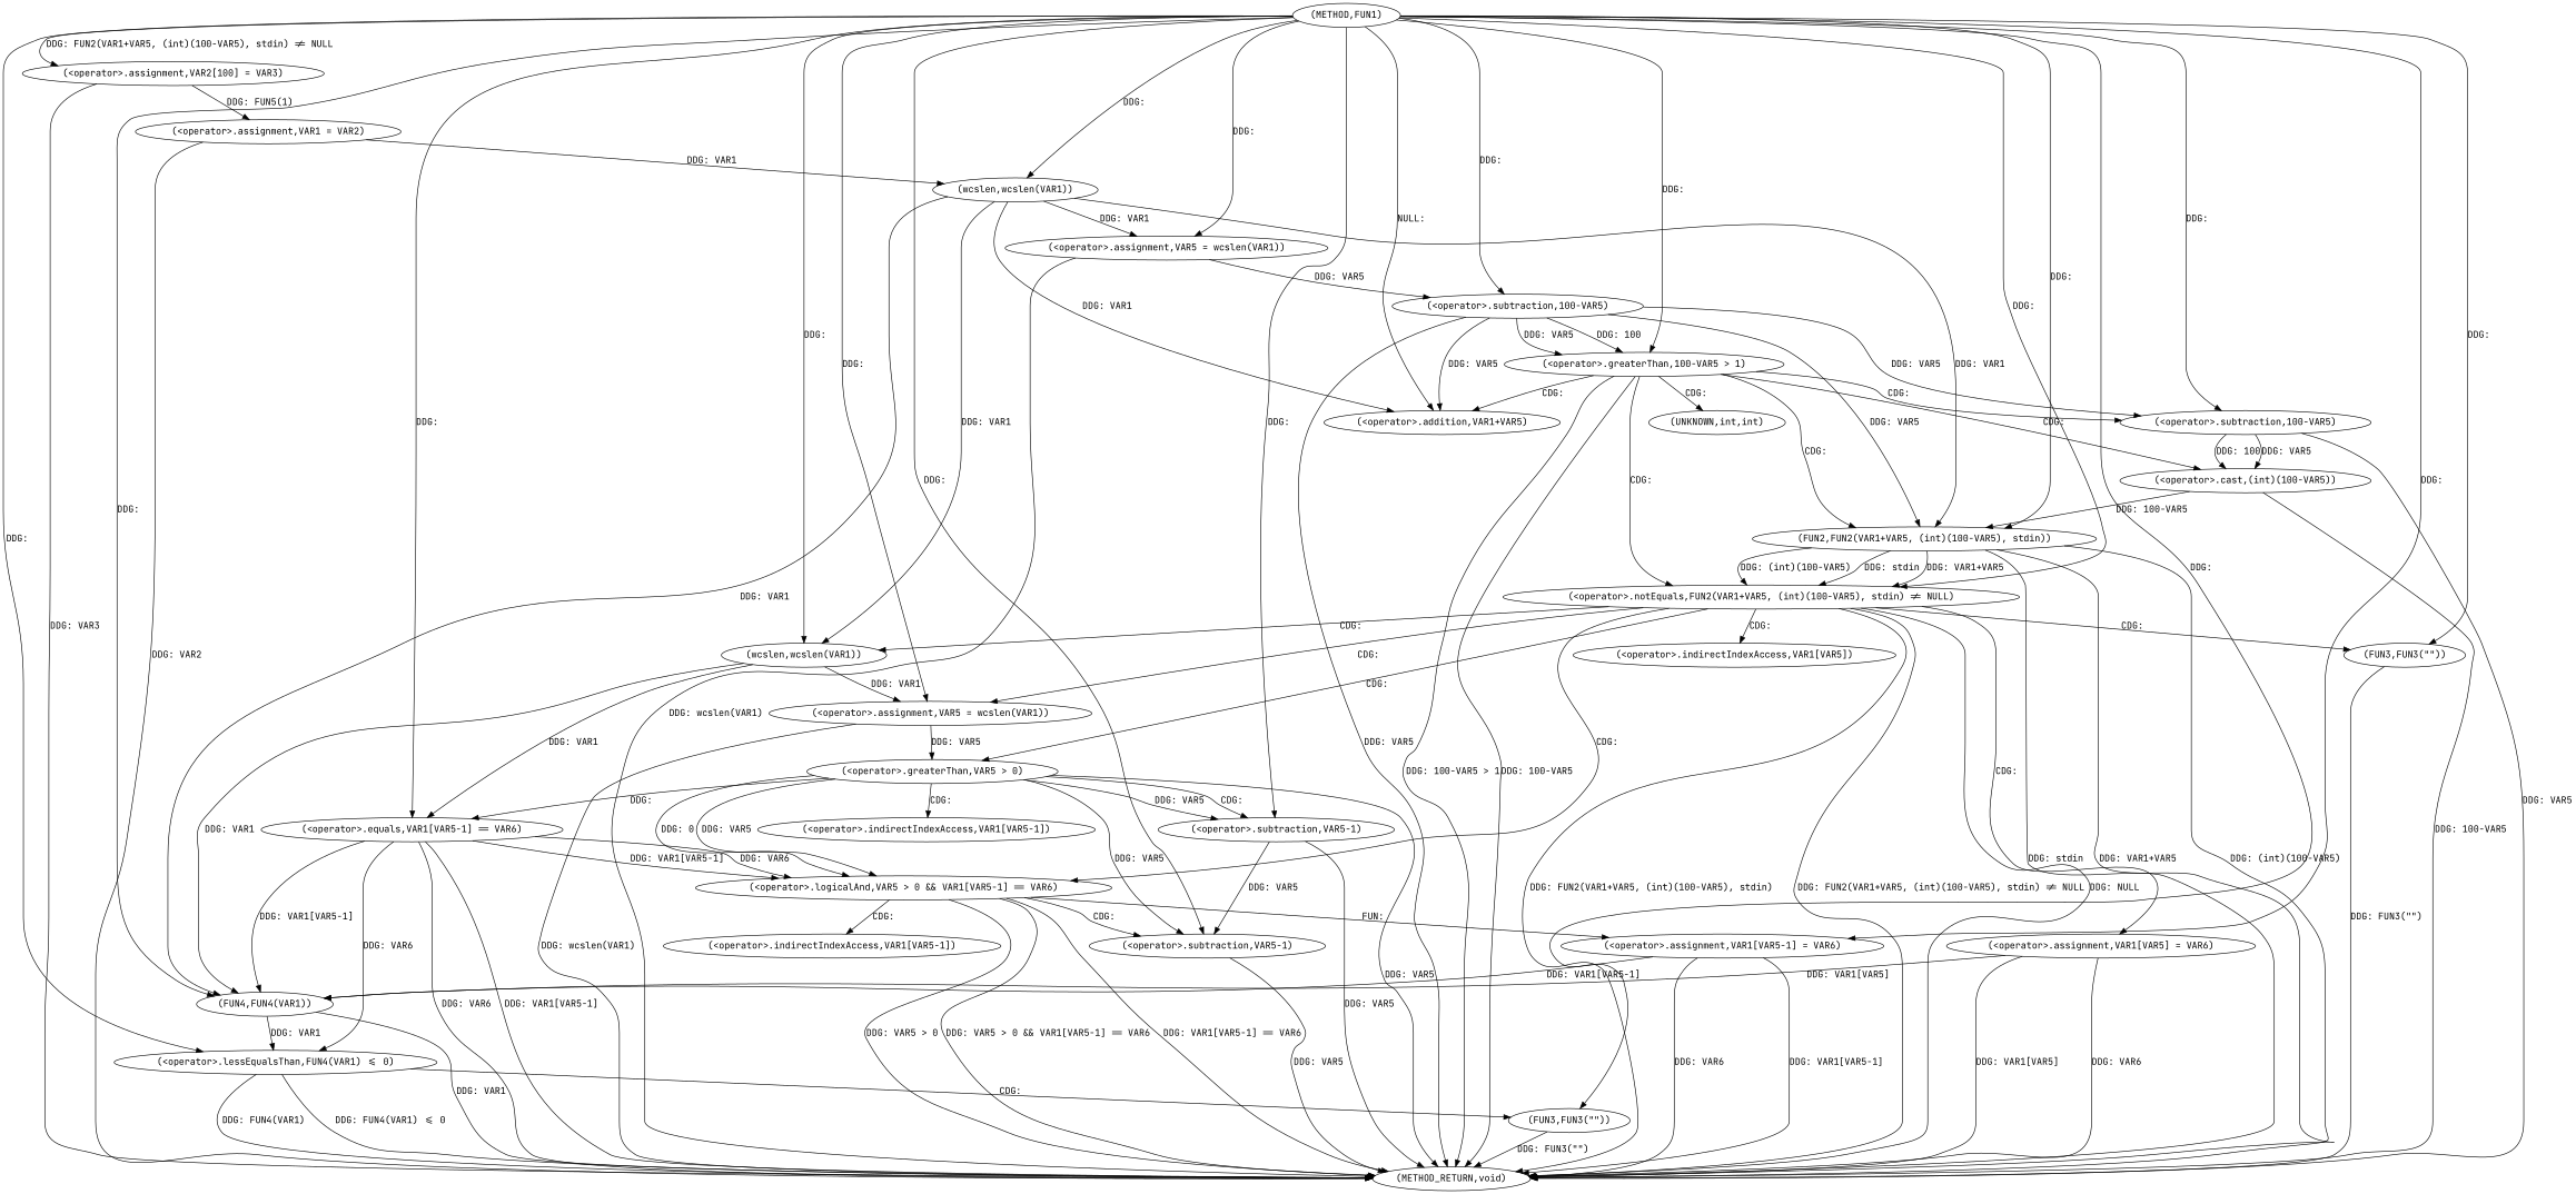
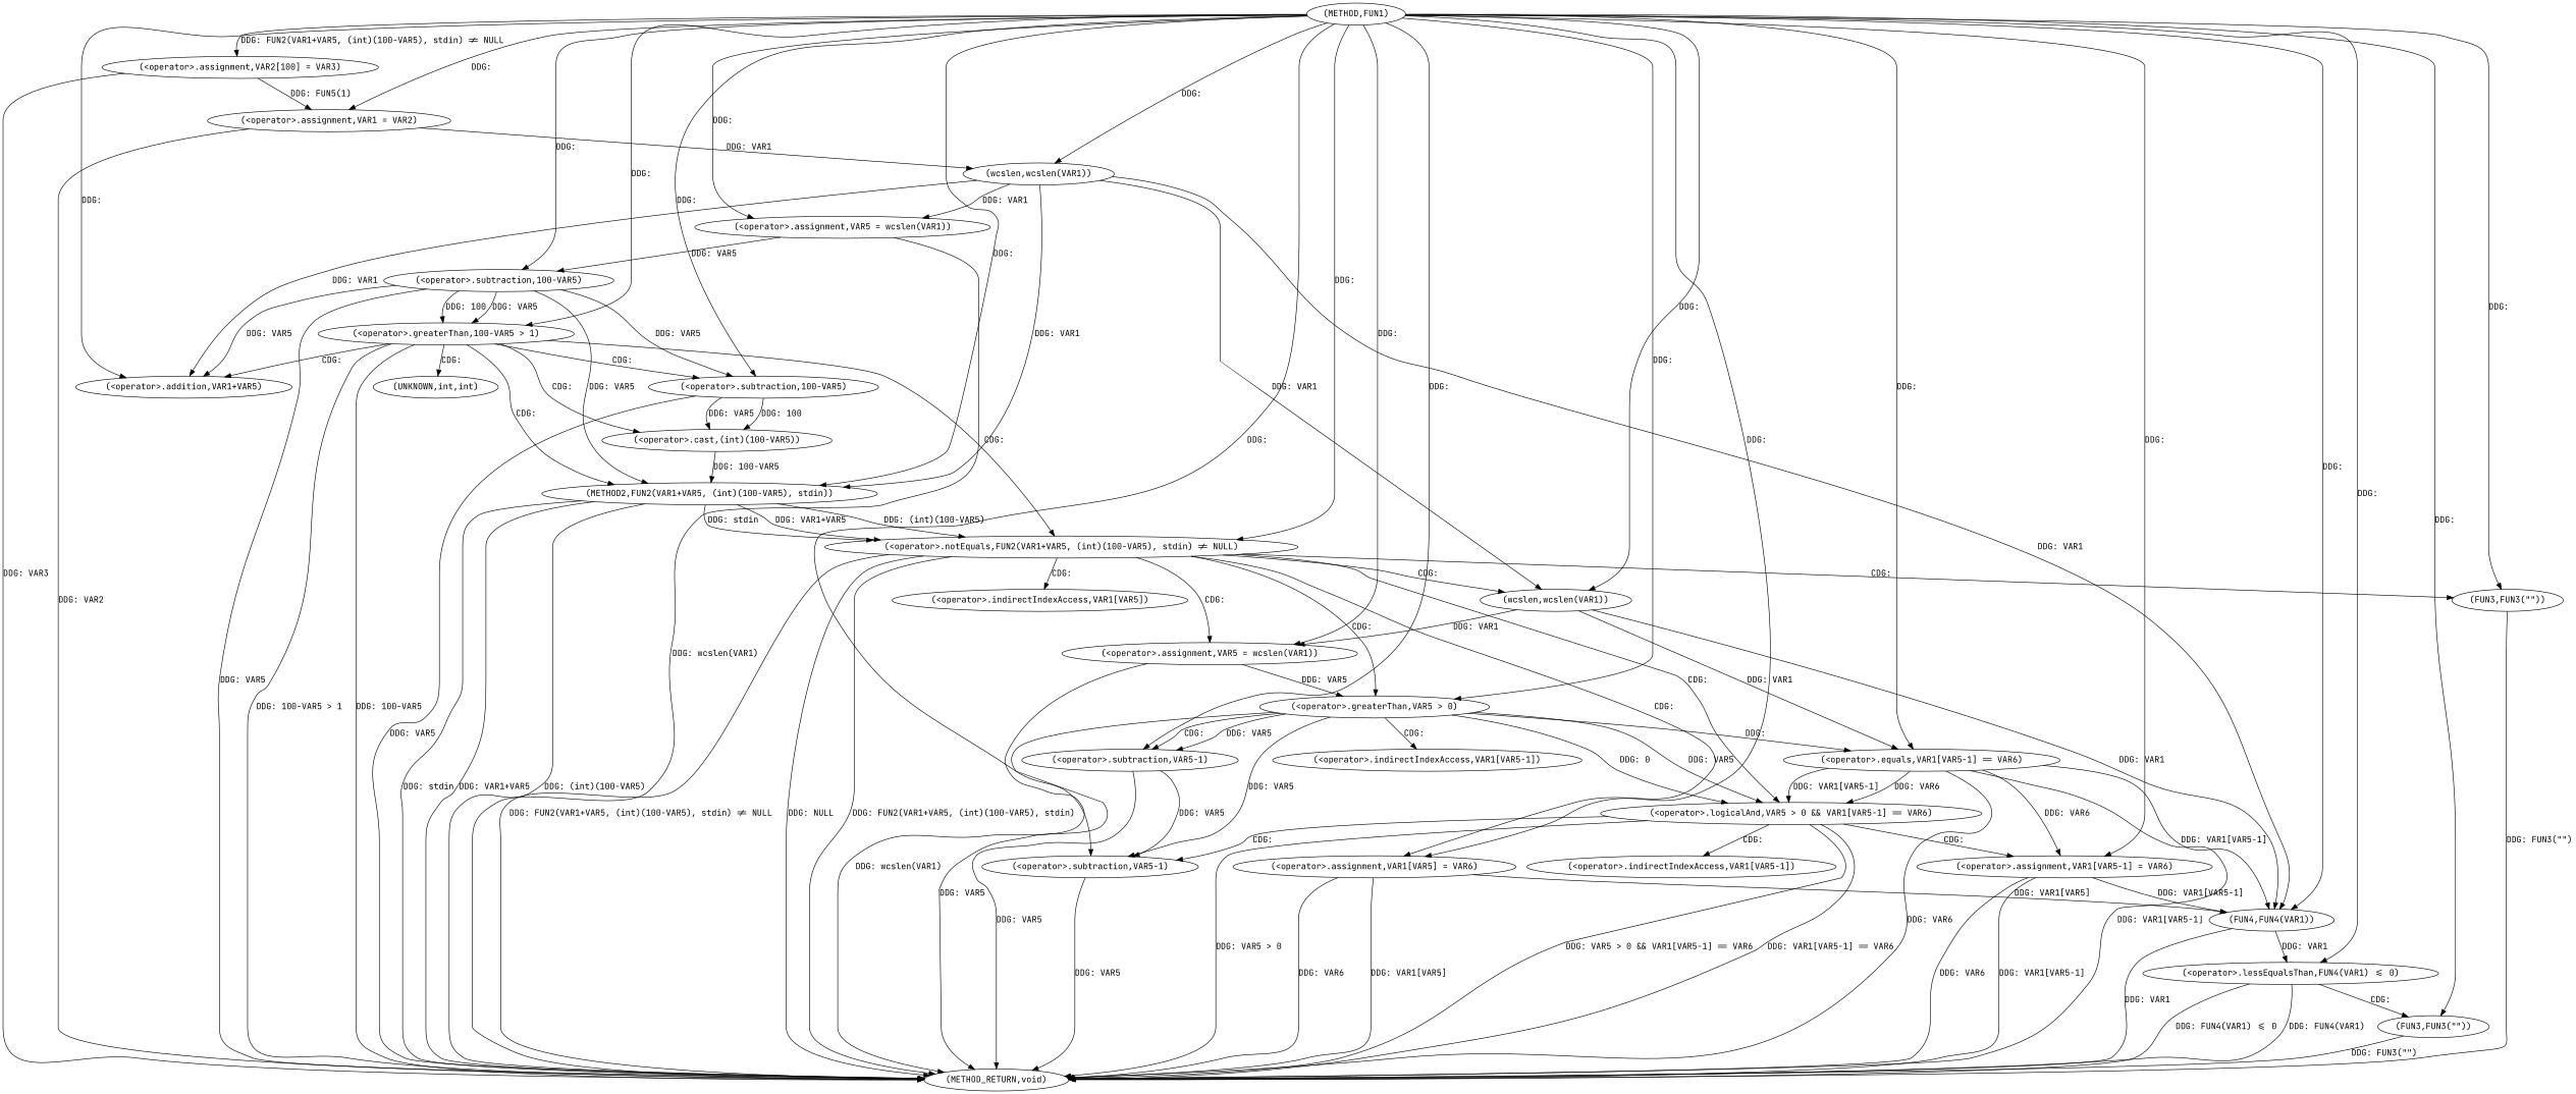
  digraph {
    fontname="JetBrains Mono"
    node [fontname="JetBrains Mono"]
    edge [fontname="JetBrains Mono"]
    n1 [label="(METHOD,FUN1)"]
    n2 [label="(<operator>.assignment,VAR2[100] = VAR3)"]
    n3 [label="(<operator>.assignment,VAR1 = VAR2)"]
    n4 [label="(<operator>.assignment,VAR5 = wcslen(VAR1))"]
    n5 [label="(wcslen,wcslen(VAR1))"]
    n6 [label="(<operator>.greaterThan,100-VAR5 > 1)"]
    n7 [label="(<operator>.subtraction,100-VAR5)"]
    n8 [label="(<operator>.notEquals,FUN2(VAR1+VAR5, (int)(100-VAR5), stdin) != NULL)"]
-   n9 [label="(FUN2,FUN2(VAR1+VAR5, (int)(100-VAR5), stdin))"]
+   n9 [label="(METHOD2,FUN2(VAR1+VAR5, (int)(100-VAR5), stdin))"]
    n10 [label="(<operator>.addition,VAR1+VAR5)"]
    n11 [label="(<operator>.subtraction,100-VAR5)"]
    n12 [label="(<operator>.assignment,VAR5 = wcslen(VAR1))"]
    n13 [label="(wcslen,wcslen(VAR1))"]
    n14 [label="(<operator>.greaterThan,VAR5 > 0)"]
    n15 [label="(<operator>.equals,VAR1[VAR5-1] == VAR6)"]
    n16 [label="(<operator>.subtraction,VAR5-1)"]
    n17 [label="(<operator>.assignment,VAR1[VAR5-1] = VAR6)"]
    n18 [label="(<operator>.subtraction,VAR5-1)"]
    n19 [label="(FUN3,FUN3(\"\"))"]
    n20 [label="(<operator>.assignment,VAR1[VAR5] = VAR6)"]
    n21 [label="(<operator>.lessEqualsThan,FUN4(VAR1) <= 0)"]
    n22 [label="(FUN4,FUN4(VAR1))"]
    n23 [label="(FUN3,FUN3(\"\"))"]
    n24 [label="(METHOD_RETURN,void)"]
    n25 [label="(<operator>.cast,(int)(100-VAR5))"]
    n26 [label="(UNKNOWN,int,int)"]
    n27 [label="(<operator>.logicalAnd,VAR5 > 0 && VAR1[VAR5-1] == VAR6)"]
    n28 [label="(<operator>.indirectIndexAccess,VAR1[VAR5])"]
    n29 [label="(<operator>.indirectIndexAccess,VAR1[VAR5-1])"]
    n30 [label="(<operator>.indirectIndexAccess,VAR1[VAR5-1])"]
    n1 -> n2 [label="DDG: FUN2(VAR1+VAR5, (int)(100-VAR5), stdin) != NULL"]
+   n1 -> n3 [label="DDG: "]
    n1 -> n4 [label="DDG: "]
    n1 -> n5 [label="DDG: "]
    n1 -> n6 [label="DDG: "]
    n1 -> n7 [label="DDG: "]
    n1 -> n8 [label="DDG: "]
    n1 -> n9 [label="DDG: "]
-   n1 -> n10 [label="NULL: "]
+   n1 -> n10 [label="DDG: "]
    n1 -> n11 [label="DDG: "]
    n1 -> n12 [label="DDG: "]
    n1 -> n13 [label="DDG: "]
+   n1 -> n14 [label="DDG: "]
    n1 -> n15 [label="DDG: "]
    n1 -> n16 [label="DDG: "]
    n1 -> n17 [label="DDG: "]
    n1 -> n18 [label="DDG: "]
    n1 -> n19 [label="DDG: "]
+   n1 -> n20 [label="DDG: "]
    n1 -> n21 [label="DDG: "]
    n1 -> n22 [label="DDG: "]
    n1 -> n23 [label="DDG: "]
    n2 -> n3 [label="DDG: FUN5(1)"]
    n2 -> n24 [label="DDG: VAR3"]
    n3 -> n5 [label="DDG: VAR1"]
    n3 -> n24 [label="DDG: VAR2"]
    n4 -> n7 [label="DDG: VAR5"]
    n4 -> n24 [label="DDG: wcslen(VAR1)"]
    n5 -> n4 [label="DDG: VAR1"]
    n5 -> n9 [label="DDG: VAR1"]
    n5 -> n10 [label="DDG: VAR1"]
    n5 -> n13 [label="DDG: VAR1"]
    n5 -> n22 [label="DDG: VAR1"]
    n6 -> n8 [label="CDG: "]
    n6 -> n9 [label="CDG: "]
    n6 -> n10 [label="CDG: "]
    n6 -> n11 [label="CDG: "]
    n6 -> n24 [label="DDG: 100-VAR5 > 1"]
    n6 -> n24 [label="DDG: 100-VAR5"]
    n6 -> n25 [label="CDG: "]
    n6 -> n26 [label="CDG: "]
    n7 -> n6 [label="DDG: 100"]
    n7 -> n6 [label="DDG: VAR5"]
    n7 -> n9 [label="DDG: VAR5"]
    n7 -> n10 [label="DDG: VAR5"]
    n7 -> n11 [label="DDG: VAR5"]
    n7 -> n24 [label="DDG: VAR5"]
    n8 -> n12 [label="CDG: "]
    n8 -> n13 [label="CDG: "]
    n8 -> n14 [label="CDG: "]
    n8 -> n19 [label="CDG: "]
    n8 -> n20 [label="CDG: "]
    n8 -> n24 [label="DDG: FUN2(VAR1+VAR5, (int)(100-VAR5), stdin)"]
    n8 -> n24 [label="DDG: FUN2(VAR1+VAR5, (int)(100-VAR5), stdin) != NULL"]
    n8 -> n24 [label="DDG: NULL"]
    n8 -> n27 [label="CDG: "]
    n8 -> n28 [label="CDG: "]
    n9 -> n8 [label="DDG: VAR1+VAR5"]
    n9 -> n8 [label="DDG: (int)(100-VAR5)"]
    n9 -> n8 [label="DDG: stdin"]
    n9 -> n24 [label="DDG: stdin"]
    n9 -> n24 [label="DDG: VAR1+VAR5"]
    n9 -> n24 [label="DDG: (int)(100-VAR5)"]
    n11 -> n24 [label="DDG: VAR5"]
    n11 -> n25 [label="DDG: 100"]
    n11 -> n25 [label="DDG: VAR5"]
    n12 -> n14 [label="DDG: VAR5"]
    n12 -> n24 [label="DDG: wcslen(VAR1)"]
    n13 -> n12 [label="DDG: VAR1"]
    n13 -> n15 [label="DDG: VAR1"]
    n13 -> n22 [label="DDG: VAR1"]
    n14 -> n15 [label="DDG: "]
    n14 -> n16 [label="DDG: VAR5"]
    n14 -> n16 [label="CDG: "]
    n14 -> n18 [label="DDG: VAR5"]
    n14 -> n24 [label="DDG: VAR5"]
    n14 -> n27 [label="DDG: VAR5"]
    n14 -> n27 [label="DDG: 0"]
    n14 -> n29 [label="CDG: "]
-   n15 -> n21 [label="DDG: VAR6"]
+   n15 -> n17 [label="DDG: VAR6"]
    n15 -> n22 [label="DDG: VAR1[VAR5-1]"]
    n15 -> n24 [label="DDG: VAR6"]
    n15 -> n24 [label="DDG: VAR1[VAR5-1]"]
    n15 -> n27 [label="DDG: VAR1[VAR5-1]"]
    n15 -> n27 [label="DDG: VAR6"]
    n16 -> n18 [label="DDG: VAR5"]
    n16 -> n24 [label="DDG: VAR5"]
    n17 -> n22 [label="DDG: VAR1[VAR5-1]"]
    n17 -> n24 [label="DDG: VAR1[VAR5-1]"]
    n17 -> n24 [label="DDG: VAR6"]
    n18 -> n24 [label="DDG: VAR5"]
    n19 -> n24 [label="DDG: FUN3(\"\")"]
    n20 -> n22 [label="DDG: VAR1[VAR5]"]
    n20 -> n24 [label="DDG: VAR1[VAR5]"]
    n20 -> n24 [label="DDG: VAR6"]
    n21 -> n23 [label="CDG: "]
    n21 -> n24 [label="DDG: FUN4(VAR1) <= 0"]
    n21 -> n24 [label="DDG: FUN4(VAR1)"]
    n22 -> n21 [label="DDG: VAR1"]
    n22 -> n24 [label="DDG: VAR1"]
    n23 -> n24 [label="DDG: FUN3(\"\")"]
    n25 -> n9 [label="DDG: 100-VAR5"]
-   n25 -> n24 [label="DDG: 100-VAR5"]
-   n27 -> n17 [label="FUN: "]
+   n27 -> n17 [label="CDG: "]
    n27 -> n18 [label="CDG: "]
    n27 -> n24 [label="DDG: VAR5 > 0 && VAR1[VAR5-1] == VAR6"]
    n27 -> n24 [label="DDG: VAR1[VAR5-1] == VAR6"]
    n27 -> n24 [label="DDG: VAR5 > 0"]
    n27 -> n30 [label="CDG: "]
  }
